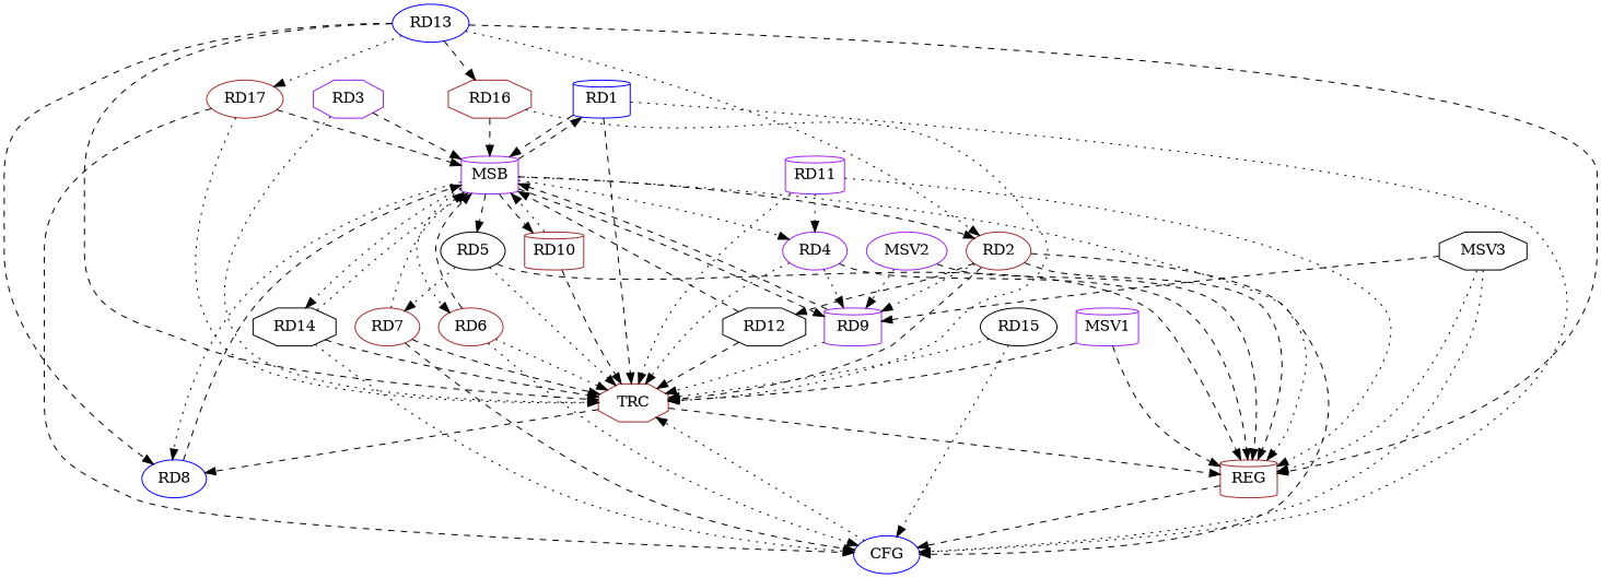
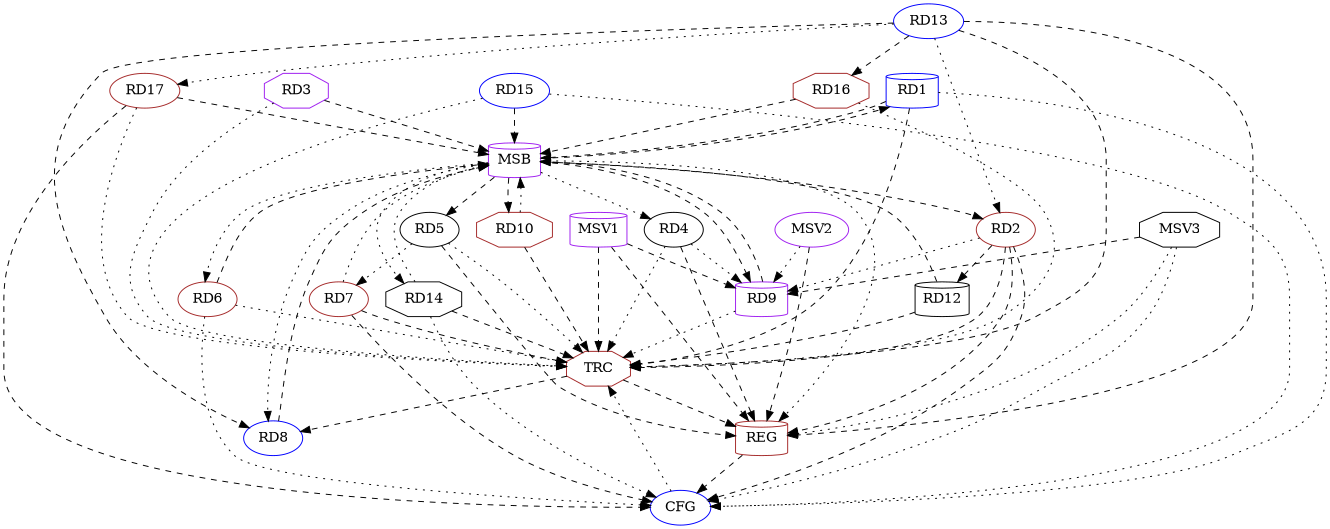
  strict digraph {
    node [color=brown shape=ellipse]
    edge [style=dashed]
    n1 [color=blue label=RD1 shape=cylinder]
    n2 [color=purple label=MSB shape=cylinder]
    n3 [color=blue label=CFG]
    n4 [label=TRC shape=octagon]
    n5 [label=RD2]
    n6 [color=purple label=RD9 shape=cylinder]
    n7 [label=REG shape=cylinder]
-   n8 [color=purple label=RD4]
+   n8 [color=black label=RD4]
    n9 [color=black label=RD5]
    n10 [label=RD6]
    n11 [color=blue label=RD8]
-   n12 [label=RD10 shape=cylinder]
+   n12 [label=RD10 shape=octagon]
    n13 [color=black label=RD14 shape=octagon]
-   n14 [color=black label=RD12 shape=octagon]
+   n14 [color=black label=RD12 shape=cylinder]
    n15 [color=purple label=RD3 shape=octagon]
    n16 [label=RD7]
-   n17 [color=purple label=RD11 shape=cylinder]
    n18 [color=blue label=RD13]
    n19 [label=RD16 shape=octagon]
    n20 [label=RD17]
-   n21 [color=black label=RD15]
+   n21 [color=blue label=RD15]
    n22 [color=purple label=MSV1 shape=cylinder]
    n23 [color=purple label=MSV2]
    n24 [color=black label=MSV3 shape=octagon]
    n1 -> n2
    n1 -> n3 [style=dotted]
    n1 -> n4
    n2 -> n1
    n2 -> n5
    n2 -> n6
    n2 -> n7 [style=dotted]
    n2 -> n8 [style=dotted]
    n2 -> n9
    n2 -> n10 [style=dotted]
    n2 -> n11 [style=dotted]
    n2 -> n12
    n2 -> n13 [style=dotted]
    n3 -> n4 [style=dotted]
    n4 -> n7
    n4 -> n11
    n5 -> n3
    n5 -> n4
    n5 -> n6 [style=dotted]
    n5 -> n7
    n5 -> n14
    n6 -> n2
    n6 -> n4 [style=dotted]
    n7 -> n3
    n8 -> n4 [style=dotted]
    n8 -> n6 [style=dotted]
    n8 -> n7
    n9 -> n4 [style=dotted]
    n9 -> n7
    n9 -> n16 [style=dotted]
    n10 -> n2
    n10 -> n3 [style=dotted]
    n10 -> n4 [style=dotted]
    n11 -> n2
    n12 -> n2 [style=dotted]
    n12 -> n4
    n13 -> n2 [style=dotted]
    n13 -> n3 [style=dotted]
    n13 -> n4
    n14 -> n2
    n14 -> n4
    n15 -> n2
    n15 -> n4 [style=dotted]
    n16 -> n2 [style=dotted]
    n16 -> n3
    n16 -> n4
-   n17 -> n4 [style=dotted]
-   n17 -> n7 [style=dotted]
-   n17 -> n8 [style=dotted]
    n18 -> n4
    n18 -> n5 [style=dotted]
    n18 -> n7
    n18 -> n11
    n18 -> n19
    n18 -> n20 [style=dotted]
    n19 -> n2
    n19 -> n4 [style=dotted]
    n20 -> n2
    n20 -> n3
    n20 -> n4 [style=dotted]
+   n21 -> n2
    n21 -> n3 [style=dotted]
    n21 -> n4 [style=dotted]
    n22 -> n4
+   n22 -> n6
    n22 -> n7
    n23 -> n6 [style=dotted]
    n23 -> n7
    n24 -> n3 [style=dotted]
    n24 -> n6
    n24 -> n7 [style=dotted]
  }
